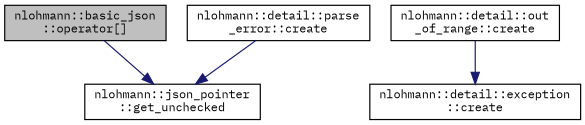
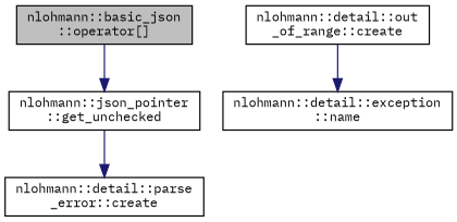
  digraph {
    fontname="IBM Plex Mono"
    rankdir=TB
    node [color=black fillcolor=white fontname="IBM Plex Mono" fontsize=10 shape=record style=filled]
    edge [color=midnightblue fontname="IBM Plex Mono" fontsize=10 labelfontname=Helvetica labelfontsize=10 style=solid]
    n1 [fillcolor=grey75 fontcolor=black height=0.2 label="nlohmann::basic_json\l::operator[]" width=0.4]
    n2 [height=0.2 label="nlohmann::json_pointer\l::get_unchecked" width=0.4]
    n3 [height=0.2 label="nlohmann::detail::parse\l_error::create" width=0.4]
    n4 [height=0.2 label="nlohmann::detail::out\l_of_range::create" width=0.4]
-   n5 [height=0.2 label="nlohmann::detail::exception\l::create" width=0.4]
+   n5 [height=0.2 label="nlohmann::detail::exception\l::name" width=0.4]
    n1 -> n2
-   n3 -> n2
+   n2 -> n3
    n4 -> n5
  }
